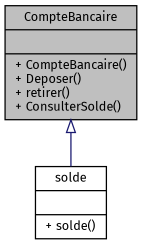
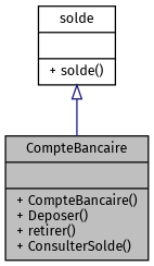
  digraph {
    fontname="Fira Sans"
    node [color=black fontname="Fira Sans" fontsize=10 shape=record style=filled]
    n1 [fillcolor=grey75 fontcolor=black height=0.2 label="{CompteBancaire\n||+ CompteBancaire()\l+ Deposer()\l+ retirer()\l+ ConsulterSolde()\l}" width=0.4]
    n2 [fillcolor=white height=0.2 label="{solde\n||+ solde()\l}" width=0.4]
-   n1 -> n2 [arrowtail=onormal color=midnightblue dir=back fontname="Fira Sans" fontsize=10 labelfontname=Helvetica labelfontsize=10 style=solid]
+   n2 -> n1 [arrowtail=onormal color=midnightblue dir=back fontname="Fira Sans" fontsize=10 labelfontname=Helvetica labelfontsize=10 style=solid]
  }
